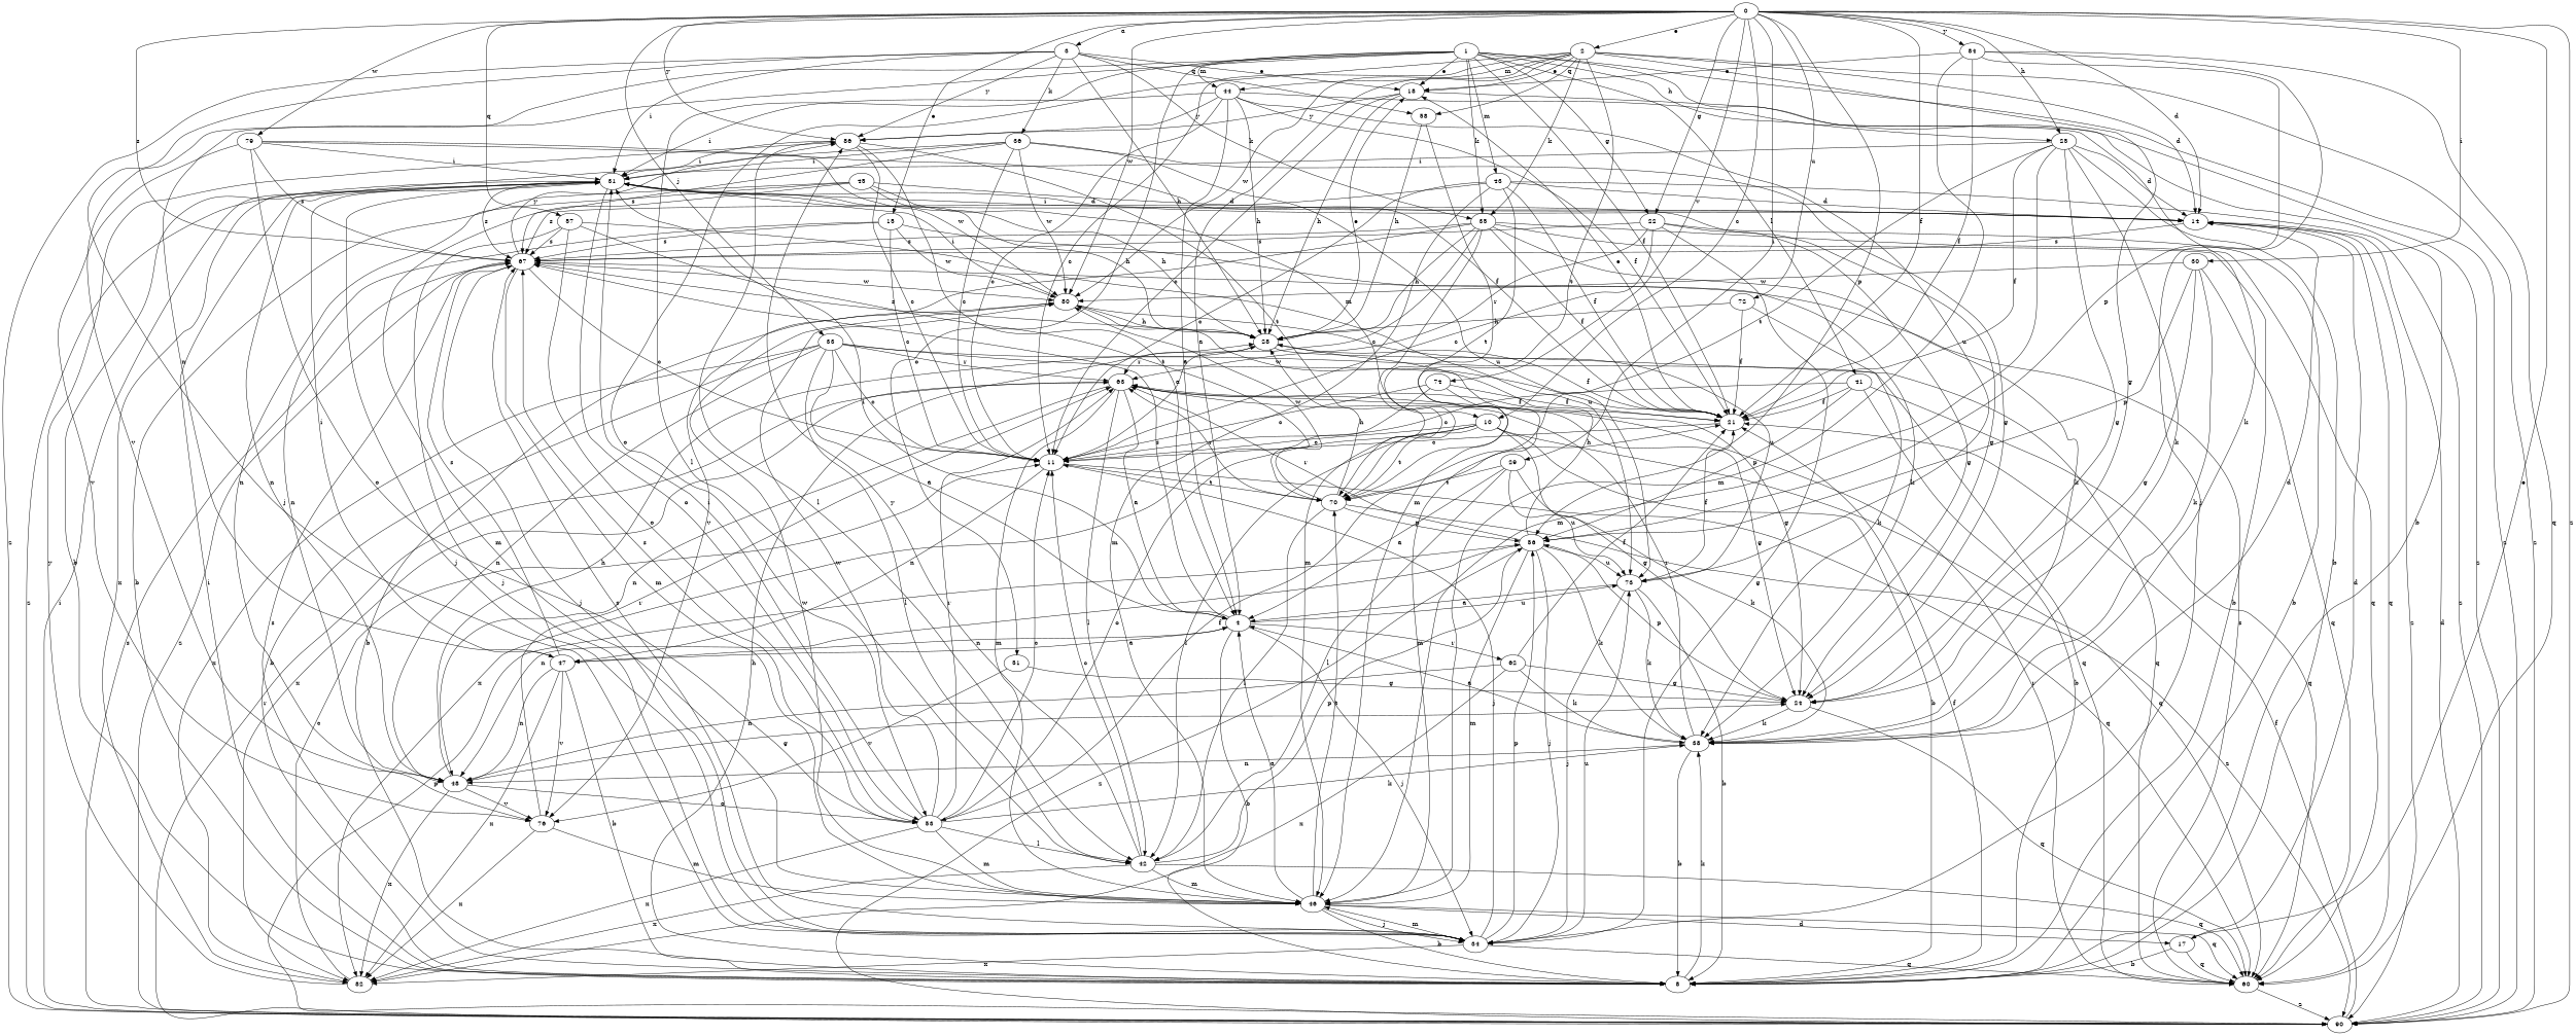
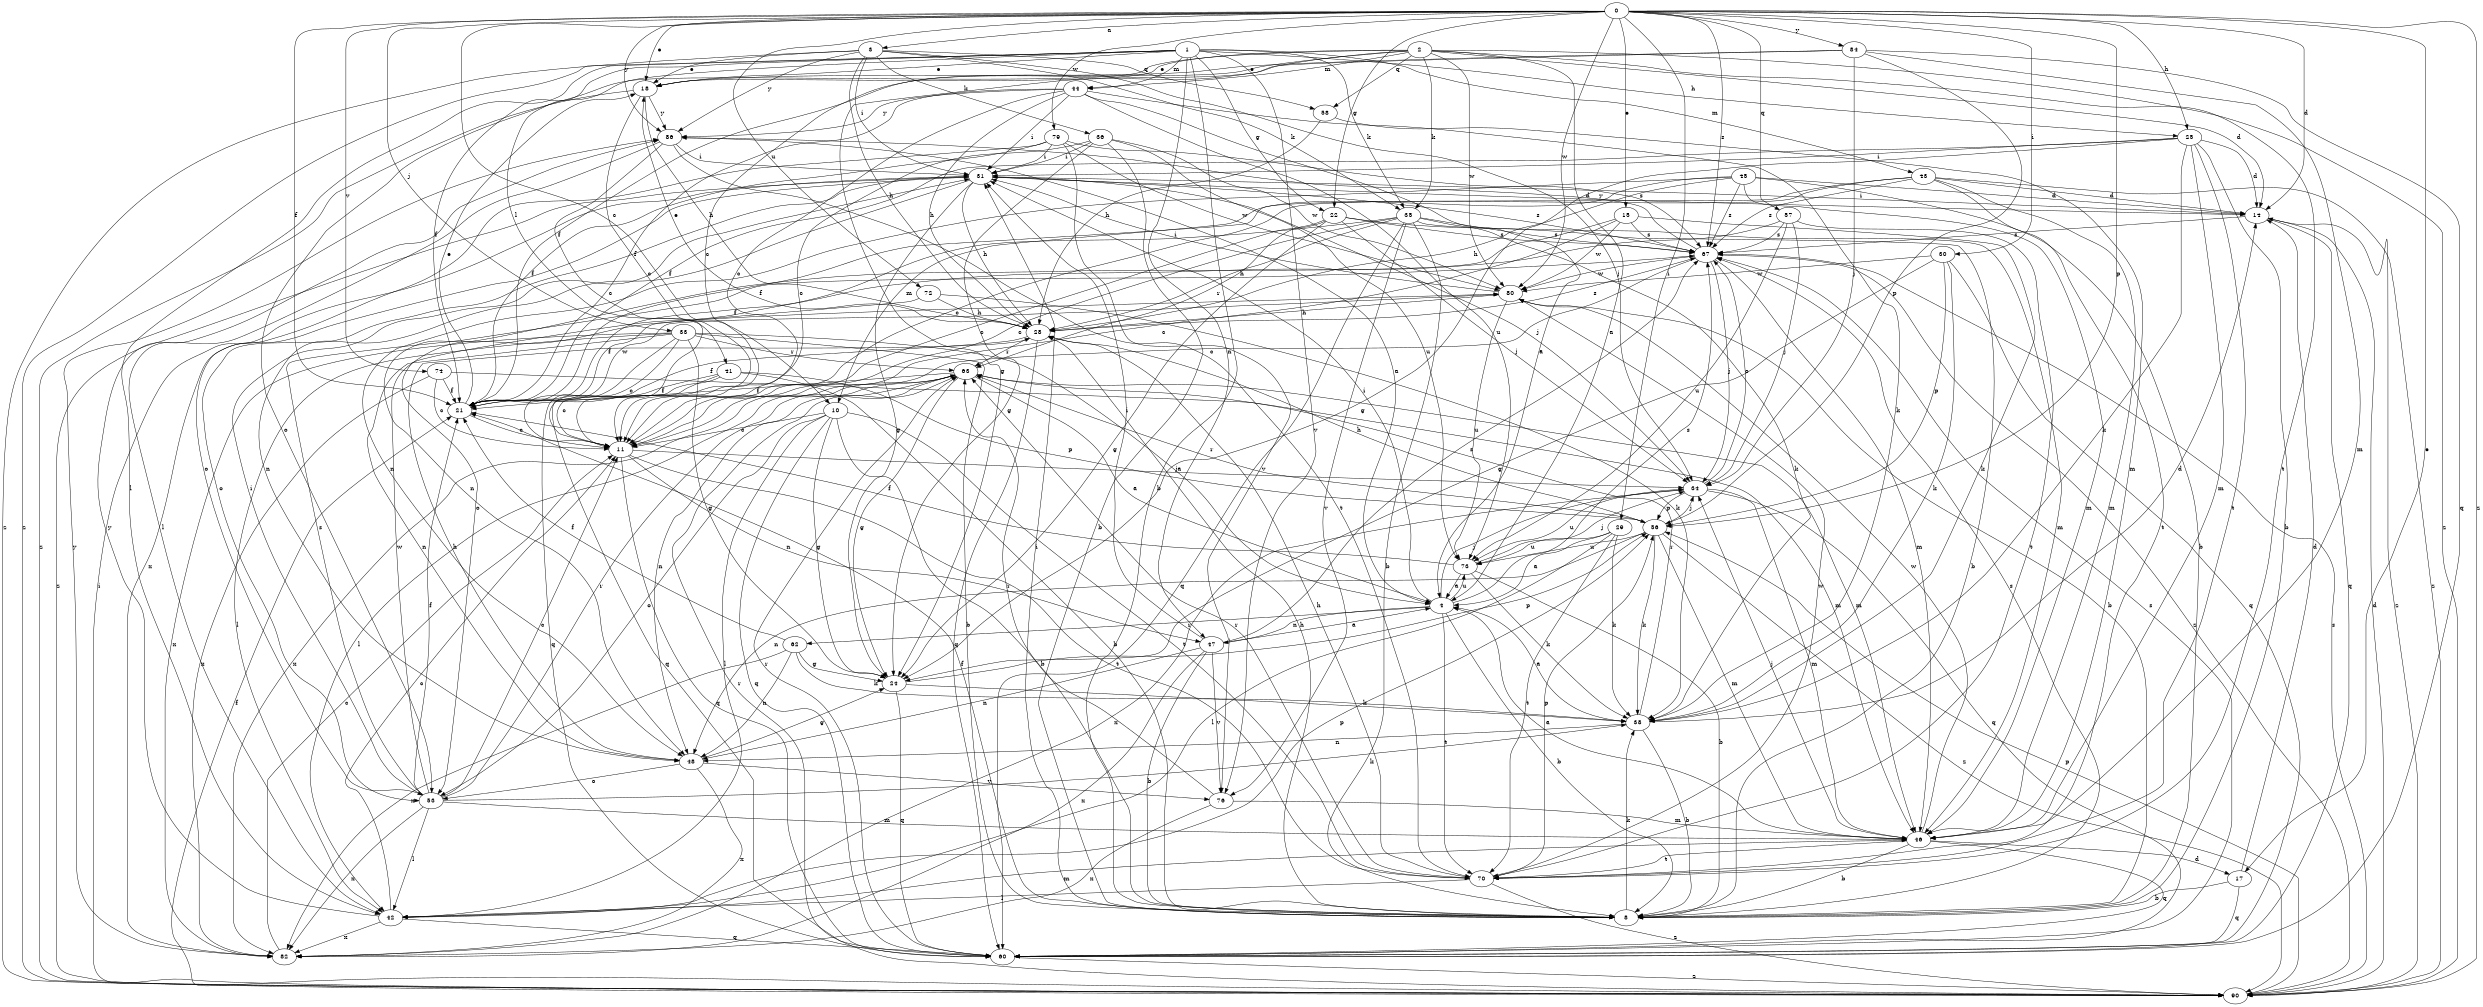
  strict digraph {
    0
    3
    10
    14
    15
    17
    18
    21
    22
    25
    29
    30
    33
    56
    57
    67
    72
    74
    79
    80
    84
    86
    90
    35
    58
    28
    31
    34
    36
    8
    42
    11
    24
    53
    70
    60
    38
    48
    63
    46
    4
    73
    82
    76
    1
    41
    43
    44
    47
-   51
    2
    62
    45
    0 -> 3 [label=a]
    0 -> 10 [label=c]
    0 -> 14 [label=d]
    0 -> 15 [label=e]
    0 -> 17 [label=e]
-   0 -> 2 [label=e]
+   0 -> 18 [label=e]
    0 -> 21 [label=f]
    0 -> 22 [label=g]
    0 -> 25 [label=h]
    0 -> 29 [label=i]
    0 -> 30 [label=i]
    0 -> 33 [label=j]
    0 -> 56 [label=p]
    0 -> 57 [label=q]
    0 -> 67 [label=s]
    0 -> 72 [label=u]
    0 -> 74 [label=v]
    0 -> 79 [label=w]
    0 -> 80 [label=w]
    0 -> 84 [label=y]
    0 -> 86 [label=y]
    0 -> 90 [label=z]
    3 -> 18 [label=e]
    3 -> 86 [label=y]
    3 -> 90 [label=z]
    3 -> 35 [label=k]
    3 -> 58 [label=q]
    3 -> 28 [label=h]
    3 -> 31 [label=i]
    3 -> 34 [label=j]
    3 -> 36 [label=k]
    10 -> 8 [label=b]
    10 -> 42 [label=l]
    10 -> 11 [label=c]
    10 -> 24 [label=g]
    10 -> 53 [label=o]
    10 -> 70 [label=t]
    10 -> 60 [label=q]
    14 -> 67 [label=s]
    14 -> 90 [label=z]
    14 -> 31 [label=i]
    14 -> 60 [label=q]
    15 -> 67 [label=s]
    15 -> 80 [label=w]
    15 -> 11 [label=c]
    15 -> 38 [label=k]
    15 -> 48 [label=n]
    17 -> 14 [label=d]
    17 -> 8 [label=b]
    17 -> 60 [label=q]
    18 -> 86 [label=y]
    18 -> 90 [label=z]
    18 -> 28 [label=h]
    18 -> 11 [label=c]
    21 -> 18 [label=e]
    21 -> 80 [label=w]
    21 -> 11 [label=c]
    22 -> 67 [label=s]
-   22 -> 34 [label=g]
+   22 -> 34 [label=j]
    22 -> 8 [label=b]
    22 -> 11 [label=c]
    22 -> 24 [label=g]
    22 -> 63 [label=r]
    25 -> 14 [label=d]
    25 -> 21 [label=f]
    25 -> 31 [label=i]
    25 -> 8 [label=b]
    25 -> 24 [label=g]
    25 -> 70 [label=t]
    25 -> 38 [label=k]
    25 -> 46 [label=m]
    29 -> 42 [label=l]
    29 -> 70 [label=t]
    29 -> 38 [label=k]
    29 -> 4 [label=a]
    29 -> 73 [label=u]
    30 -> 56 [label=p]
    30 -> 80 [label=w]
    30 -> 24 [label=g]
    30 -> 60 [label=q]
    30 -> 38 [label=k]
    33 -> 8 [label=b]
    33 -> 42 [label=l]
    33 -> 11 [label=c]
    33 -> 24 [label=g]
    33 -> 60 [label=q]
    33 -> 48 [label=n]
    33 -> 63 [label=r]
    33 -> 4 [label=a]
    33 -> 82 [label=x]
    56 -> 90 [label=z]
    56 -> 28 [label=h]
    56 -> 34 [label=j]
    56 -> 38 [label=k]
    56 -> 48 [label=n]
    56 -> 63 [label=r]
    56 -> 46 [label=m]
    56 -> 73 [label=u]
    57 -> 67 [label=s]
    57 -> 34 [label=j]
    57 -> 53 [label=o]
    57 -> 70 [label=t]
    57 -> 73 [label=u]
    67 -> 80 [label=w]
    67 -> 86 [label=y]
    67 -> 90 [label=z]
    67 -> 34 [label=j]
    67 -> 11 [label=c]
    67 -> 46 [label=m]
    72 -> 21 [label=f]
    72 -> 28 [label=h]
    72 -> 38 [label=k]
    74 -> 21 [label=f]
    74 -> 11 [label=c]
    74 -> 46 [label=m]
    74 -> 82 [label=x]
    79 -> 21 [label=f]
    79 -> 67 [label=s]
    79 -> 80 [label=w]
    79 -> 31 [label=i]
    79 -> 53 [label=o]
    79 -> 76 [label=v]
    80 -> 28 [label=h]
    80 -> 31 [label=i]
    80 -> 8 [label=b]
    80 -> 73 [label=u]
    84 -> 18 [label=e]
    84 -> 21 [label=f]
    84 -> 56 [label=p]
    84 -> 34 [label=j]
    84 -> 60 [label=q]
    84 -> 46 [label=m]
    86 -> 31 [label=i]
    86 -> 42 [label=l]
    86 -> 11 [label=c]
    86 -> 70 [label=t]
    86 -> 4 [label=a]
    90 -> 14 [label=d]
    90 -> 21 [label=f]
    90 -> 56 [label=p]
    90 -> 67 [label=s]
    90 -> 31 [label=i]
    90 -> 63 [label=r]
    35 -> 21 [label=f]
    35 -> 67 [label=s]
    35 -> 28 [label=h]
    35 -> 8 [label=b]
    35 -> 11 [label=c]
    35 -> 60 [label=q]
    35 -> 38 [label=k]
    35 -> 46 [label=m]
    35 -> 76 [label=v]
    58 -> 28 [label=h]
    58 -> 46 [label=m]
    28 -> 18 [label=e]
    28 -> 21 [label=f]
    28 -> 67 [label=s]
    28 -> 60 [label=q]
    28 -> 63 [label=r]
    31 -> 14 [label=d]
    31 -> 67 [label=s]
    31 -> 90 [label=z]
    31 -> 28 [label=h]
    31 -> 34 [label=j]
    31 -> 24 [label=g]
    31 -> 53 [label=o]
    31 -> 48 [label=n]
    31 -> 82 [label=x]
    34 -> 56 [label=p]
-   34 -> 67 [label=s]
+   34 -> 67 [label=o]
    34 -> 60 [label=q]
    34 -> 46 [label=m]
    34 -> 73 [label=u]
    34 -> 82 [label=x]
-   36 -> 67 [label=s]
+   45 -> 67 [label=s]
    36 -> 80 [label=w]
    36 -> 31 [label=i]
    36 -> 8 [label=b]
    36 -> 11 [label=c]
    36 -> 24 [label=g]
    36 -> 73 [label=u]
    8 -> 21 [label=f]
    8 -> 67 [label=s]
    8 -> 28 [label=h]
    8 -> 31 [label=i]
    8 -> 38 [label=k]
    42 -> 56 [label=p]
    42 -> 86 [label=y]
    42 -> 11 [label=c]
    42 -> 60 [label=q]
    42 -> 46 [label=m]
    42 -> 82 [label=x]
-   34 -> 11 [label=j]
+   11 -> 34 [label=j]
    11 -> 70 [label=t]
    11 -> 60 [label=q]
    11 -> 47 [label=n]
    24 -> 56 [label=p]
    24 -> 60 [label=q]
    24 -> 38 [label=k]
    53 -> 21 [label=f]
    53 -> 67 [label=s]
    53 -> 80 [label=w]
    53 -> 31 [label=i]
    53 -> 42 [label=l]
    53 -> 11 [label=c]
    53 -> 38 [label=k]
    53 -> 63 [label=r]
    53 -> 46 [label=m]
    53 -> 82 [label=x]
    70 -> 56 [label=p]
    70 -> 80 [label=w]
    70 -> 90 [label=z]
    70 -> 28 [label=h]
    70 -> 42 [label=l]
    70 -> 63 [label=r]
    60 -> 67 [label=s]
    60 -> 90 [label=z]
    60 -> 63 [label=r]
    38 -> 14 [label=d]
    38 -> 8 [label=b]
    38 -> 48 [label=n]
    38 -> 63 [label=r]
    38 -> 4 [label=a]
    48 -> 28 [label=h]
    48 -> 24 [label=g]
    48 -> 53 [label=o]
    48 -> 82 [label=x]
    48 -> 76 [label=v]
    63 -> 21 [label=f]
    63 -> 42 [label=l]
    63 -> 24 [label=g]
    63 -> 48 [label=n]
    63 -> 46 [label=m]
    63 -> 4 [label=a]
    63 -> 82 [label=x]
    46 -> 17 [label=d]
    46 -> 80 [label=w]
    46 -> 34 [label=j]
    46 -> 8 [label=b]
    46 -> 70 [label=t]
    46 -> 60 [label=q]
    46 -> 4 [label=a]
    4 -> 67 [label=s]
    4 -> 31 [label=i]
    4 -> 34 [label=j]
    4 -> 8 [label=b]
+   4 -> 70 [label=t]
    4 -> 73 [label=u]
    4 -> 47 [label=n]
    4 -> 62 [label=r]
    73 -> 21 [label=f]
    73 -> 34 [label=j]
    73 -> 8 [label=b]
    73 -> 38 [label=k]
    73 -> 4 [label=a]
    82 -> 86 [label=y]
    82 -> 11 [label=c]
    76 -> 63 [label=r]
    76 -> 46 [label=m]
    76 -> 82 [label=x]
    1 -> 18 [label=e]
    1 -> 21 [label=f]
    1 -> 22 [label=g]
    1 -> 25 [label=h]
    1 -> 90 [label=z]
    1 -> 35 [label=k]
    1 -> 8 [label=b]
    1 -> 42 [label=l]
    1 -> 76 [label=v]
    1 -> 41 [label=l]
    1 -> 43 [label=m]
    1 -> 44 [label=m]
    1 -> 47 [label=n]
-   1 -> 51 [label=o]
    41 -> 21 [label=f]
    41 -> 56 [label=p]
    41 -> 8 [label=b]
    41 -> 11 [label=c]
    41 -> 60 [label=q]
    43 -> 14 [label=d]
    43 -> 21 [label=f]
    43 -> 67 [label=s]
    43 -> 90 [label=z]
    43 -> 11 [label=c]
    43 -> 70 [label=t]
    43 -> 46 [label=m]
    44 -> 21 [label=f]
    44 -> 86 [label=y]
    44 -> 28 [label=h]
    44 -> 31 [label=i]
    44 -> 11 [label=c]
    44 -> 38 [label=k]
    44 -> 4 [label=a]
    44 -> 73 [label=u]
    47 -> 67 [label=s]
    47 -> 31 [label=i]
    47 -> 8 [label=b]
    47 -> 48 [label=n]
    47 -> 4 [label=a]
    47 -> 82 [label=x]
    47 -> 76 [label=v]
-   51 -> 24 [label=g]
-   51 -> 76 [label=v]
    2 -> 14 [label=d]
    2 -> 18 [label=e]
    2 -> 80 [label=w]
    2 -> 90 [label=z]
    2 -> 35 [label=k]
    2 -> 58 [label=q]
    2 -> 11 [label=c]
    2 -> 24 [label=g]
    2 -> 53 [label=o]
    2 -> 70 [label=t]
    2 -> 4 [label=a]
    2 -> 44 [label=m]
    62 -> 21 [label=f]
    62 -> 24 [label=g]
    62 -> 38 [label=k]
    62 -> 48 [label=n]
    62 -> 82 [label=x]
    45 -> 10 [label=m]
    45 -> 14 [label=d]
    45 -> 28 [label=h]
    45 -> 8 [label=b]
    45 -> 48 [label=n]
    45 -> 46 [label=m]
  }
